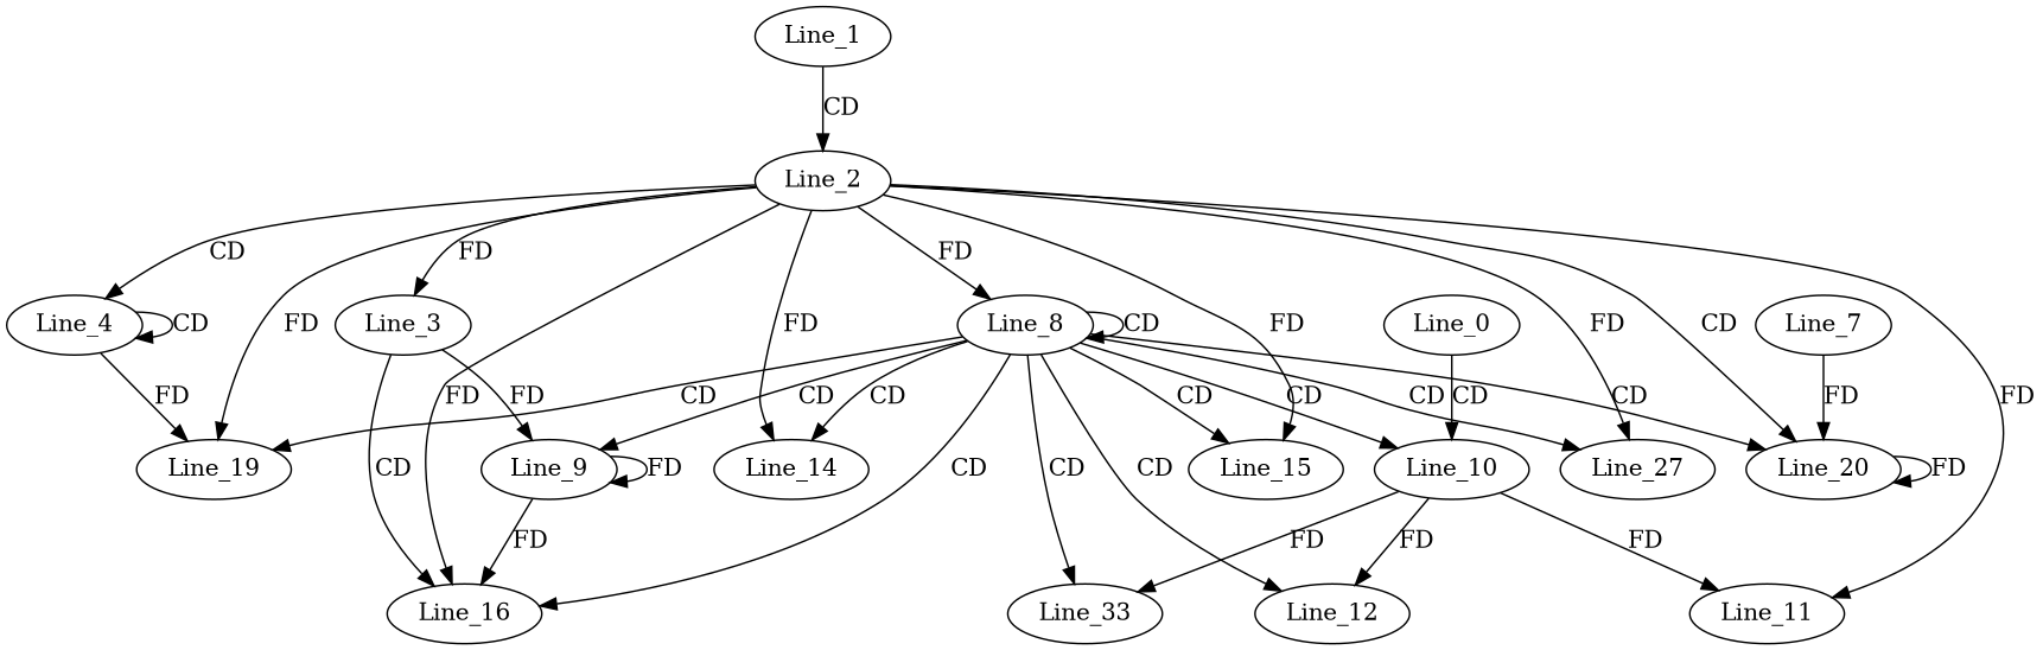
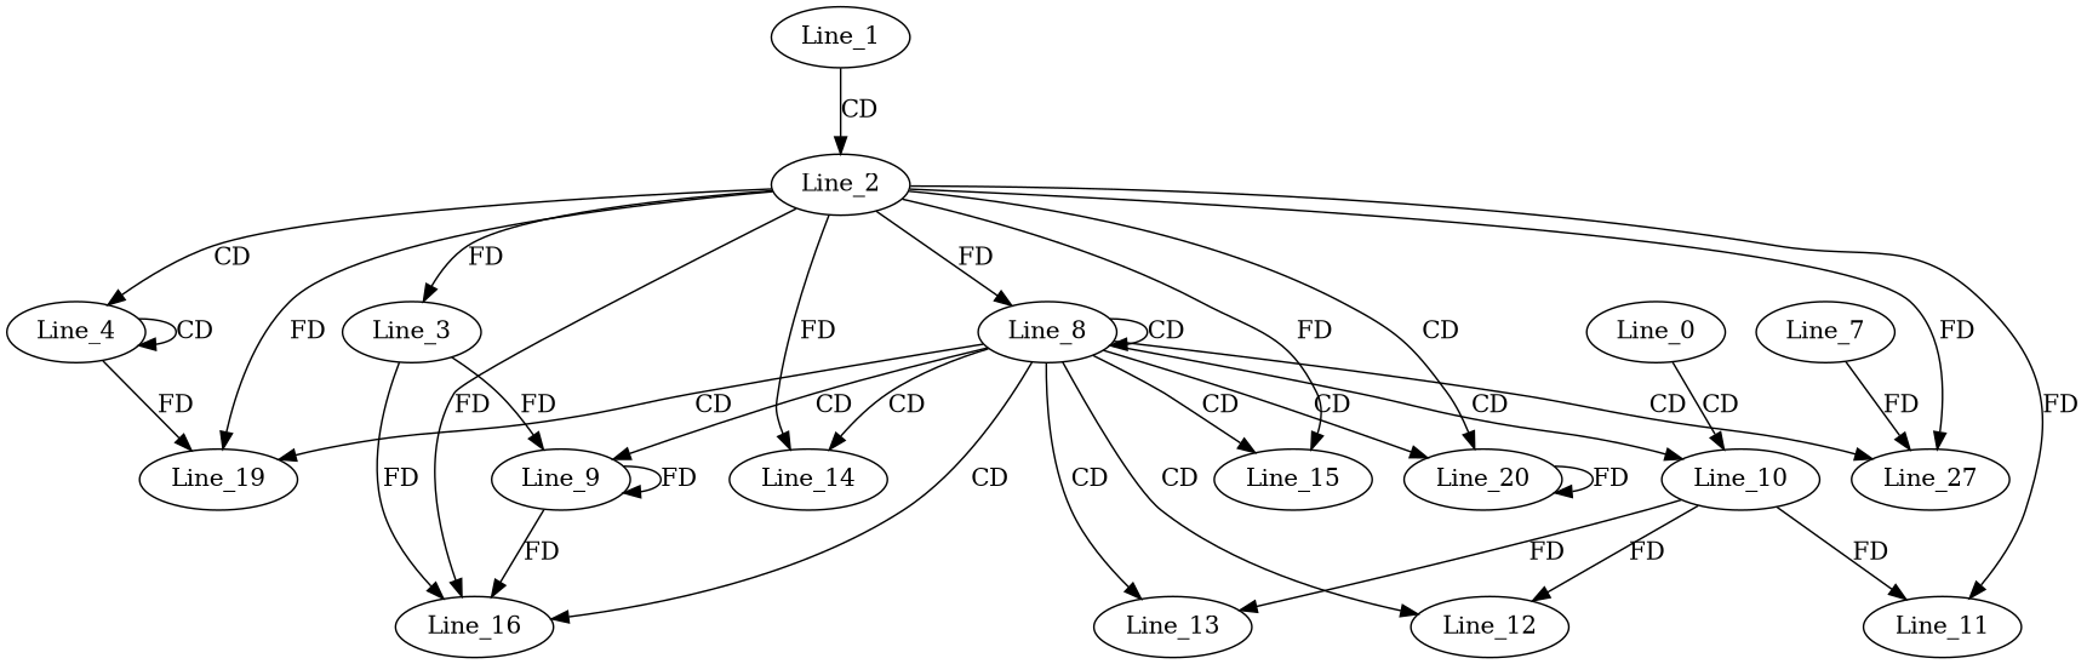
  digraph {
    Line_0
    Line_10
    Line_1
    Line_2
    Line_3
    Line_4
    Line_8
    Line_11
    Line_14
    Line_15
    Line_16
    n12 [label=Line_27]
    Line_19
    Line_20
    Line_9
    Line_12
-   Line_13 [label=Line_33]
+   Line_13
    Line_7
    Line_0 -> Line_10 [label=CD]
    Line_10 -> Line_11 [label=FD]
    Line_10 -> Line_12 [label=FD]
    Line_10 -> Line_13 [label=FD]
    Line_1 -> Line_2 [label=CD]
    Line_2 -> Line_3 [label=FD]
    Line_2 -> Line_4 [label=CD]
    Line_2 -> Line_8 [label=FD]
    Line_2 -> Line_11 [label=FD]
    Line_2 -> Line_14 [label=FD]
    Line_2 -> Line_15 [label=FD]
    Line_2 -> Line_16 [label=FD]
    Line_2 -> n12 [label=FD]
    Line_2 -> Line_19 [label=FD]
    Line_2 -> Line_20 [label=CD]
-   Line_3 -> Line_16 [label=CD]
+   Line_3 -> Line_16 [label=FD]
    Line_3 -> Line_9 [label=FD]
    Line_4 -> Line_4 [label=CD]
    Line_4 -> Line_19 [label=FD]
    Line_8 -> Line_10 [label=CD]
    Line_8 -> Line_8 [label=CD]
    Line_8 -> Line_14 [label=CD]
    Line_8 -> Line_15 [label=CD]
    Line_8 -> Line_16 [label=CD]
    Line_8 -> n12 [label=CD]
    Line_8 -> Line_19 [label=CD]
    Line_8 -> Line_20 [label=CD]
    Line_8 -> Line_9 [label=CD]
    Line_8 -> Line_12 [label=CD]
    Line_8 -> Line_13 [label=CD]
    Line_20 -> Line_20 [label=FD]
    Line_9 -> Line_16 [label=FD]
    Line_9 -> Line_9 [label=FD]
-   Line_7 -> Line_20 [label=FD]
+   Line_7 -> n12 [label=FD]
  }
